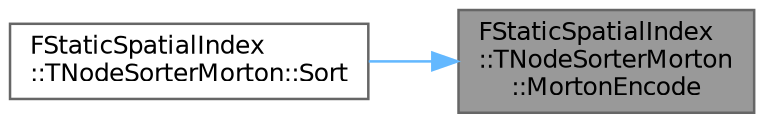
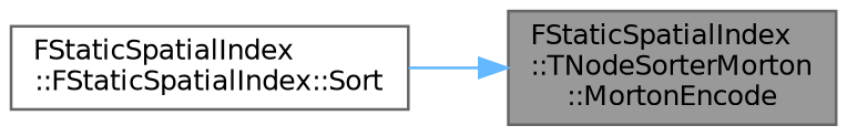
  digraph {
    rankdir=RL
    node [fontname=Helvetica fontsize=10 shape=box style=filled]
    n1 [color=gray40 fillcolor=grey60 fontcolor=black height=0.2 label="FStaticSpatialIndex\l::TNodeSorterMorton\l::MortonEncode" width=0.4]
-   n2 [color=grey40 fillcolor=white height=0.2 label="FStaticSpatialIndex\l::TNodeSorterMorton::Sort" width=0.4]
+   n2 [color=grey40 fillcolor=white height=0.2 label="FStaticSpatialIndex\l::FStaticSpatialIndex::Sort" width=0.4]
    n1 -> n2 [color=steelblue1 dir=back fontname=Helvetica fontsize=10 labelfontname=Helvetica labelfontsize=10 style=solid]
  }
